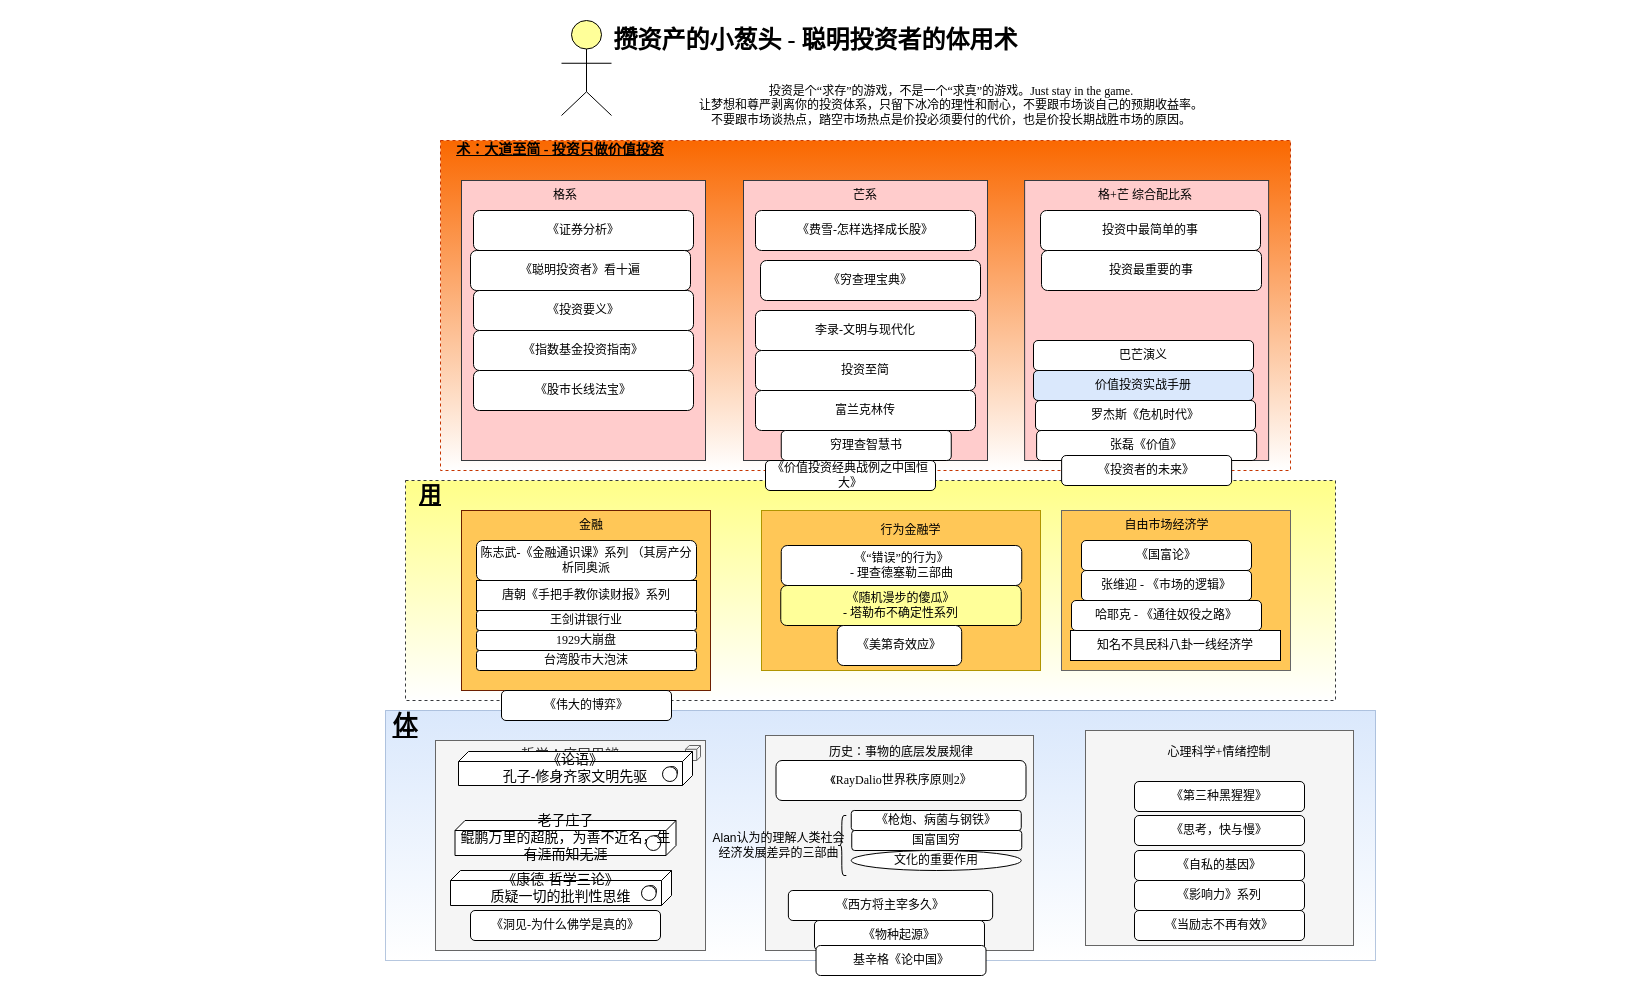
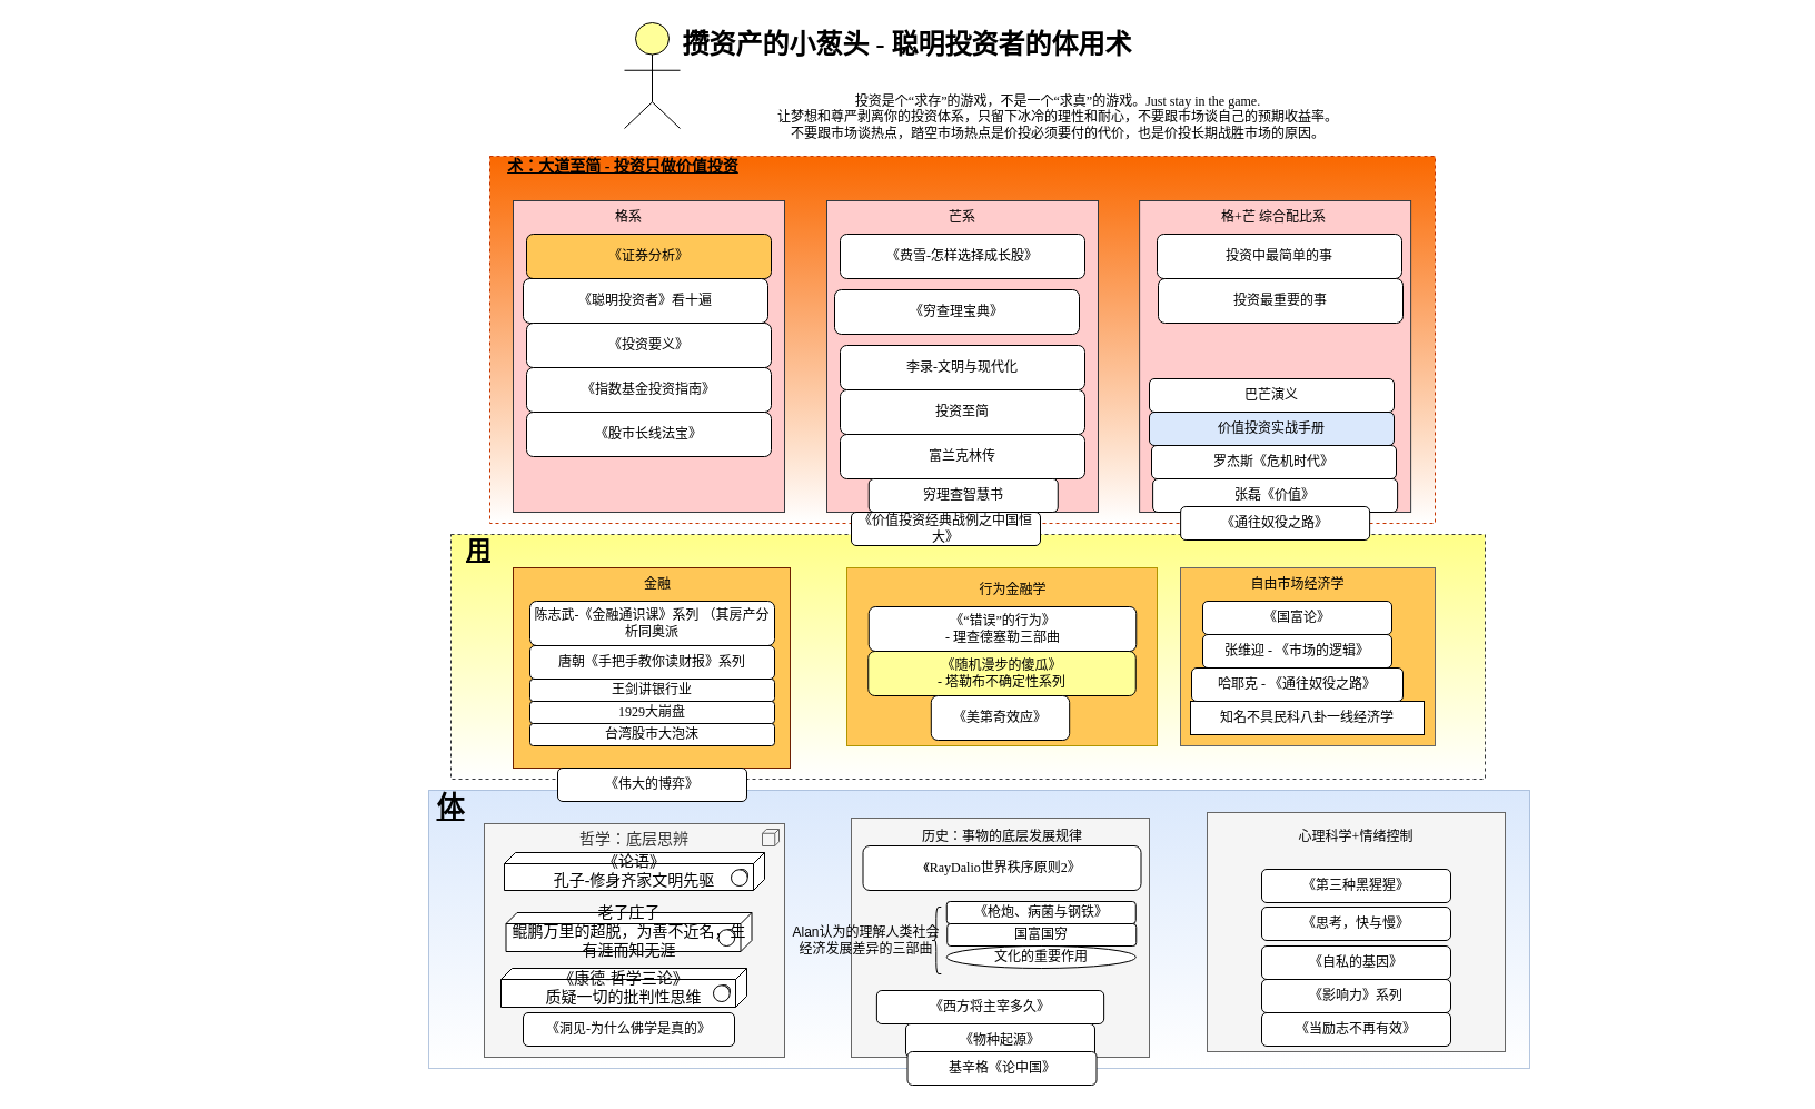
  <mxCell id="0" />
  <mxCell id="1" parent="0" />
  <mxCell id="2" value="" style="whiteSpace=wrap;html=1;strokeColor=#6c8ebf;strokeWidth=1;fillColor=#dae8fc;fontSize=14;gradientColor=#ffffff;fontFamily=Verdana;dashed=1;dashPattern=1 1;" parent="1" vertex="1"><mxGeometry x="385" y="710" width="990" height="250" as="geometry" /></mxCell>
  <mxCell id="3" value="" style="whiteSpace=wrap;html=1;strokeColor=#36393d;strokeWidth=1;fillColor=#ffff88;fontSize=14;gradientColor=#ffffff;fontFamily=Verdana;dashed=1;" parent="1" vertex="1"><mxGeometry x="405" y="480" width="930" height="220" as="geometry" /></mxCell>
  <mxCell id="4" value="" style="whiteSpace=wrap;html=1;strokeColor=#C73500;strokeWidth=1;fillColor=#fa6800;fontSize=14;fontColor=#000000;gradientColor=#ffffff;fontFamily=Verdana;dashed=1;" parent="1" vertex="1"><mxGeometry x="440" y="140" width="850" height="330" as="geometry" /></mxCell>
  <mxCell id="5" value="哲学：底层思辨" style="html=1;whiteSpace=wrap;fillColor=#f5f5f5;shape=mxgraph.archimate3.application;appType=node;archiType=square;fontSize=14;verticalAlign=top;fontColor=#333333;strokeColor=#666666;fontFamily=Verdana;" parent="1" vertex="1"><mxGeometry x="435" y="740" width="270" height="210" as="geometry" /></mxCell>
- <mxCell id="6" value="《论语》&lt;div&gt;孔子-修身齐家文明先驱&lt;/div&gt;" style="html=1;whiteSpace=wrap;shape=mxgraph.archimate3.tech;techType=sysSw;fontSize=14;fontFamily=Verdana;" parent="1" vertex="1"><mxGeometry x="458" y="751" width="234" height="34" as="geometry" /></mxCell>
+ <mxCell id="6" value="《论语》&lt;div&gt;孔子-修身齐家文明先驱&lt;/div&gt;" style="html=1;whiteSpace=wrap;shape=mxgraph.archimate3.tech;techType=sysSw;fontSize=14;fontFamily=Verdana;" parent="1" vertex="1"><mxGeometry x="453" y="766" width="234" height="34" as="geometry" /></mxCell>
  <mxCell id="7" value="《康德-哲学三论》&lt;br&gt;质疑一切的批判性思维" style="html=1;whiteSpace=wrap;shape=mxgraph.archimate3.tech;techType=sysSw;fontSize=14;fontFamily=Verdana;" parent="1" vertex="1"><mxGeometry x="450" y="870" width="221" height="35" as="geometry" /></mxCell>
  <mxCell id="8" value="体" style="text;html=1;strokeColor=none;fillColor=none;align=center;verticalAlign=middle;whiteSpace=wrap;fontSize=25;fontStyle=5;fontFamily=Verdana;" parent="1" vertex="1"><mxGeometry x="385" y="710" width="40" height="30" as="geometry" /></mxCell>
  <mxCell id="9" value="用" style="text;html=1;strokeColor=none;fillColor=none;align=center;verticalAlign=middle;whiteSpace=wrap;fontSize=22;fontStyle=5;fontFamily=Verdana;" parent="1" vertex="1"><mxGeometry x="410" y="480" width="40" height="30" as="geometry" /></mxCell>
  <mxCell id="10" value="术：大道至简 - 投资只做价值投资" style="text;html=1;strokeColor=none;fillColor=none;align=center;verticalAlign=middle;whiteSpace=wrap;fontSize=14;fontStyle=5;fontFamily=Verdana;" parent="1" vertex="1"><mxGeometry x="440" y="140" width="240" height="20" as="geometry" /></mxCell>
  <mxCell id="11" value="" style="html=1;whiteSpace=wrap;fillColor=#ffff99;shape=mxgraph.archimate3.actor;fontSize=14;fontFamily=Verdana;" parent="1" vertex="1"><mxGeometry x="561" y="20" width="50" height="95" as="geometry" /></mxCell>
  <mxCell id="12" value="攒资产的小葱头 - 聪明投资者的体用术" style="text;strokeColor=none;fillColor=none;html=1;fontSize=24;fontStyle=1;verticalAlign=middle;align=center;fontFamily=Verdana;" parent="1" vertex="1"><mxGeometry x="20" y="20" width="1590" height="40" as="geometry" /></mxCell>
  <mxCell id="13" value="" style="rounded=0;whiteSpace=wrap;html=1;fillColor=#f5f5f5;strokeColor=#666666;fontColor=#333333;fontFamily=Verdana;" parent="1" vertex="1"><mxGeometry x="765" y="735" width="268" height="215" as="geometry" /></mxCell>
  <mxCell id="14" value="历史：事物的底层发展规律" style="text;html=1;strokeColor=none;fillColor=none;align=center;verticalAlign=middle;whiteSpace=wrap;rounded=0;fontFamily=Verdana;" parent="1" vertex="1"><mxGeometry x="801.13" y="738" width="199.75" height="28" as="geometry" /></mxCell>
  <mxCell id="15" value="《枪炮、病菌与钢铁》" style="rounded=1;whiteSpace=wrap;html=1;fontFamily=Verdana;" parent="1" vertex="1"><mxGeometry x="850.75" y="810" width="170" height="20" as="geometry" /></mxCell>
  <mxCell id="16" value="《西方将主宰多久》" style="rounded=1;whiteSpace=wrap;html=1;fontFamily=Verdana;" parent="1" vertex="1"><mxGeometry x="787.88" y="890" width="204.25" height="30" as="geometry" /></mxCell>
  <mxCell id="17" value="" style="rounded=0;whiteSpace=wrap;html=1;fillColor=#FFC757;fontColor=#ffffff;strokeColor=#6D1F00;fontFamily=Verdana;" parent="1" vertex="1"><mxGeometry x="461" y="510" width="249" height="180" as="geometry" /></mxCell>
  <mxCell id="18" value="陈志武-《金融通识课》系列 （其房产分析同奥派" style="rounded=1;whiteSpace=wrap;html=1;fontFamily=Verdana;" parent="1" vertex="1"><mxGeometry x="476" y="540" width="220" height="40" as="geometry" /></mxCell>
  <mxCell id="19" value="金融" style="text;html=1;strokeColor=none;fillColor=none;align=center;verticalAlign=middle;whiteSpace=wrap;rounded=0;fontFamily=Verdana;" parent="1" vertex="1"><mxGeometry x="561" y="510" width="60" height="30" as="geometry" /></mxCell>
  <mxCell id="20" value="" style="rounded=0;whiteSpace=wrap;html=1;fillColor=#f5f5f5;strokeColor=#666666;fontColor=#333333;fontFamily=Verdana;" parent="1" vertex="1"><mxGeometry x="1085" y="730" width="268" height="215" as="geometry" /></mxCell>
  <mxCell id="21" value="心理科学+情绪控制" style="text;html=1;strokeColor=none;fillColor=none;align=center;verticalAlign=middle;whiteSpace=wrap;rounded=0;fontFamily=Verdana;" parent="1" vertex="1"><mxGeometry x="1119.13" y="738" width="199.75" height="28" as="geometry" /></mxCell>
  <mxCell id="22" value="《物种起源》" style="rounded=1;whiteSpace=wrap;html=1;fontFamily=Verdana;" parent="1" vertex="1"><mxGeometry x="813.99" y="920" width="170" height="30" as="geometry" /></mxCell>
  <mxCell id="23" value="《第三种黑猩猩》" style="rounded=1;whiteSpace=wrap;html=1;fontFamily=Verdana;" parent="1" vertex="1"><mxGeometry x="1134.01" y="781" width="170" height="30" as="geometry" /></mxCell>
  <mxCell id="24" value="《影响力》系列" style="rounded=1;whiteSpace=wrap;html=1;fontFamily=Verdana;" parent="1" vertex="1"><mxGeometry x="1134.01" y="880" width="170" height="30" as="geometry" /></mxCell>
  <mxCell id="25" value="" style="rounded=0;whiteSpace=wrap;html=1;fillColor=#FFC757;fontColor=#000000;strokeColor=#B09500;gradientColor=none;fontFamily=Verdana;" parent="1" vertex="1"><mxGeometry x="761" y="510" width="279" height="160" as="geometry" /></mxCell>
  <mxCell id="26" value="行为金融学" style="text;html=1;strokeColor=none;fillColor=none;align=center;verticalAlign=middle;whiteSpace=wrap;rounded=0;fontFamily=Verdana;" parent="1" vertex="1"><mxGeometry x="857.87" y="520" width="105" height="20" as="geometry" /></mxCell>
  <mxCell id="27" value="《随机漫步的傻瓜》&lt;br&gt;- 塔勒布不确定性系列" style="rounded=1;whiteSpace=wrap;html=1;fontFamily=Verdana;fillColor=#ffff99;" parent="1" vertex="1"><mxGeometry x="780.25" y="585" width="240.5" height="40" as="geometry" /></mxCell>
  <mxCell id="28" value="&lt;span&gt;《美第奇效应》&lt;/span&gt;" style="rounded=1;whiteSpace=wrap;html=1;gradientColor=#ffffff;fontFamily=Verdana;" parent="1" vertex="1"><mxGeometry x="836.81" y="625" width="124.37" height="40" as="geometry" /></mxCell>
  <mxCell id="29" value="" style="rounded=0;whiteSpace=wrap;html=1;fillColor=#FFC757;strokeColor=#666666;fontColor=#333333;fontFamily=Verdana;" parent="1" vertex="1"><mxGeometry x="1061" y="510" width="229" height="160" as="geometry" /></mxCell>
  <mxCell id="30" value="自由市场经济学" style="text;html=1;strokeColor=none;fillColor=none;align=center;verticalAlign=middle;whiteSpace=wrap;rounded=0;fontFamily=Verdana;" parent="1" vertex="1"><mxGeometry x="1105.5" y="520" width="121" height="10" as="geometry" /></mxCell>
  <mxCell id="31" value="《国富论》" style="rounded=1;whiteSpace=wrap;html=1;gradientColor=#ffffff;fontFamily=Verdana;" parent="1" vertex="1"><mxGeometry x="1081" y="540" width="170" height="30" as="geometry" /></mxCell>
  <mxCell id="32" value="张维迎 - 《市场的逻辑》" style="rounded=1;whiteSpace=wrap;html=1;gradientColor=#ffffff;fontFamily=Verdana;" parent="1" vertex="1"><mxGeometry x="1081" y="570" width="170" height="30" as="geometry" /></mxCell>
  <mxCell id="33" value="知名不具民科八卦一线经济学" style="whiteSpace=wrap;html=1;gradientColor=#ffffff;fontFamily=Verdana;rounded=0;" parent="1" vertex="1"><mxGeometry x="1070" y="630" width="210" height="30" as="geometry" /></mxCell>
  <mxCell id="34" value="哈耶克 - 《通往奴役之路》" style="rounded=1;whiteSpace=wrap;html=1;gradientColor=#ffffff;fontFamily=Verdana;" parent="1" vertex="1"><mxGeometry x="1071" y="600" width="190" height="30" as="geometry" /></mxCell>
  <mxCell id="35" value="" style="rounded=0;whiteSpace=wrap;html=1;fillColor=#ffcccc;strokeColor=#36393d;fontFamily=Verdana;" parent="1" vertex="1"><mxGeometry x="461" y="180" width="244" height="280" as="geometry" /></mxCell>
  <mxCell id="36" value="格系" style="text;html=1;strokeColor=none;fillColor=none;align=center;verticalAlign=middle;whiteSpace=wrap;rounded=0;fontFamily=Verdana;" parent="1" vertex="1"><mxGeometry x="510" y="190" width="110" height="10" as="geometry" /></mxCell>
  <mxCell id="37" value="" style="rounded=0;whiteSpace=wrap;html=1;fillColor=#ffcccc;strokeColor=#36393d;fontFamily=Verdana;" parent="1" vertex="1"><mxGeometry x="743" y="180" width="244" height="280" as="geometry" /></mxCell>
  <mxCell id="38" value="芒系" style="text;html=1;strokeColor=none;fillColor=none;align=center;verticalAlign=middle;whiteSpace=wrap;rounded=0;fontFamily=Verdana;" parent="1" vertex="1"><mxGeometry x="809.87" y="190" width="110" height="10" as="geometry" /></mxCell>
  <mxCell id="39" value="" style="rounded=0;whiteSpace=wrap;html=1;fillColor=#ffcccc;strokeColor=#36393d;fontFamily=Verdana;" parent="1" vertex="1"><mxGeometry x="1024.12" y="180" width="244" height="280" as="geometry" /></mxCell>
  <mxCell id="40" value="格+芒 综合配比系" style="text;html=1;strokeColor=none;fillColor=none;align=center;verticalAlign=middle;whiteSpace=wrap;rounded=0;fontFamily=Verdana;" parent="1" vertex="1"><mxGeometry x="1080" y="185" width="130" height="20" as="geometry" /></mxCell>
- <mxCell id="41" value="《证券分析》" style="rounded=1;whiteSpace=wrap;html=1;fontFamily=Verdana;" parent="1" vertex="1"><mxGeometry x="473" y="210" width="220" height="40" as="geometry" /></mxCell>
+ <mxCell id="41" value="《证券分析》" style="rounded=1;whiteSpace=wrap;html=1;fontFamily=Verdana;fillColor=#ffc757;" parent="1" vertex="1"><mxGeometry x="473" y="210" width="220" height="40" as="geometry" /></mxCell>
  <mxCell id="42" value="《聪明投资者》看十遍" style="rounded=1;whiteSpace=wrap;html=1;fontFamily=Verdana;" parent="1" vertex="1"><mxGeometry x="470" y="250" width="220" height="40" as="geometry" /></mxCell>
  <mxCell id="43" value="《投资要义》" style="rounded=1;whiteSpace=wrap;html=1;fontFamily=Verdana;" parent="1" vertex="1"><mxGeometry x="473" y="290" width="220" height="40" as="geometry" /></mxCell>
  <mxCell id="44" value="《股市长线法宝》" style="rounded=1;whiteSpace=wrap;html=1;fontFamily=Verdana;" parent="1" vertex="1"><mxGeometry x="473" y="370" width="220" height="40" as="geometry" /></mxCell>
- <mxCell id="45" value="唐朝《手把手教你读财报》系列" style="whiteSpace=wrap;html=1;fontFamily=Verdana;rounded=0;" parent="1" vertex="1"><mxGeometry x="476" y="580" width="220" height="30" as="geometry" /></mxCell>
+ <mxCell id="45" value="唐朝《手把手教你读财报》系列" style="rounded=1;whiteSpace=wrap;html=1;fontFamily=Verdana;" parent="1" vertex="1"><mxGeometry x="476" y="580" width="220" height="30" as="geometry" /></mxCell>
  <mxCell id="46" value="《费雪-怎样选择成长股》" style="rounded=1;whiteSpace=wrap;html=1;fontFamily=Verdana;" parent="1" vertex="1"><mxGeometry x="755" y="210" width="220" height="40" as="geometry" /></mxCell>
- <mxCell id="47" value="《穷查理宝典》" style="rounded=1;whiteSpace=wrap;html=1;fontFamily=Verdana;" parent="1" vertex="1"><mxGeometry x="760" y="260" width="220" height="40" as="geometry" /></mxCell>
+ <mxCell id="47" value="《穷查理宝典》" style="rounded=1;whiteSpace=wrap;html=1;fontFamily=Verdana;" parent="1" vertex="1"><mxGeometry x="750" y="260" width="220" height="40" as="geometry" /></mxCell>
  <mxCell id="48" value="李录-文明与现代化" style="rounded=1;whiteSpace=wrap;html=1;fontFamily=Verdana;" parent="1" vertex="1"><mxGeometry x="755" y="310" width="220" height="40" as="geometry" /></mxCell>
  <mxCell id="49" value="投资至简" style="rounded=1;whiteSpace=wrap;html=1;fontFamily=Verdana;" parent="1" vertex="1"><mxGeometry x="755" y="350" width="220" height="40" as="geometry" /></mxCell>
  <mxCell id="50" value="投资中最简单的事" style="rounded=1;whiteSpace=wrap;html=1;fontFamily=Verdana;" parent="1" vertex="1"><mxGeometry x="1040" y="210" width="220" height="40" as="geometry" /></mxCell>
  <mxCell id="51" value="富兰克林传" style="rounded=1;whiteSpace=wrap;html=1;fontFamily=Verdana;" parent="1" vertex="1"><mxGeometry x="755" y="390" width="220" height="40" as="geometry" /></mxCell>
  <mxCell id="52" value="巴芒演义" style="rounded=1;whiteSpace=wrap;html=1;fontFamily=Verdana;" parent="1" vertex="1"><mxGeometry x="1033" y="340" width="220" height="30" as="geometry" /></mxCell>
  <mxCell id="53" value="价值投资实战手册" style="rounded=1;whiteSpace=wrap;html=1;fontFamily=Verdana;fillColor=#dae8fc;" parent="1" vertex="1"><mxGeometry x="1033" y="370" width="220" height="30" as="geometry" /></mxCell>
  <mxCell id="54" value="罗杰斯《危机时代》" style="rounded=1;whiteSpace=wrap;html=1;fontFamily=Verdana;" parent="1" vertex="1"><mxGeometry x="1035" y="400" width="220" height="30" as="geometry" /></mxCell>
  <mxCell id="55" value="投资是个“求存”的游戏，不是一个“求真”的游戏。Just stay in the game.&lt;br&gt;让梦想和尊严剥离你的投资体系，只留下冰冷的理性和耐心，不要跟市场谈自己的预期收益率。&lt;br&gt;不要跟市场谈热点，踏空市场热点是价投必须要付的代价，也是价投长期战胜市场的原因。" style="text;html=1;strokeColor=none;fillColor=none;align=center;verticalAlign=middle;whiteSpace=wrap;rounded=0;fontFamily=Verdana;" parent="1" vertex="1"><mxGeometry x="611" y="70" width="680" height="70" as="geometry" /></mxCell>
  <mxCell id="56" value="王剑讲银行业" style="rounded=1;whiteSpace=wrap;html=1;fontFamily=Verdana;" parent="1" vertex="1"><mxGeometry x="476" y="610" width="220" height="20" as="geometry" /></mxCell>
  <mxCell id="57" value="《思考，快与慢》" style="rounded=1;whiteSpace=wrap;html=1;fontFamily=Verdana;" parent="1" vertex="1"><mxGeometry x="1134" y="815" width="170" height="30" as="geometry" /></mxCell>
  <mxCell id="58" value="《自私的基因》" style="rounded=1;whiteSpace=wrap;html=1;fontFamily=Verdana;" parent="1" vertex="1"><mxGeometry x="1134.01" y="850" width="170" height="30" as="geometry" /></mxCell>
  <mxCell id="59" value="张磊《价值》" style="rounded=1;whiteSpace=wrap;html=1;fontFamily=Verdana;" parent="1" vertex="1"><mxGeometry x="1036.12" y="430" width="220" height="30" as="geometry" /></mxCell>
  <mxCell id="60" value="投资最重要的事" style="rounded=1;whiteSpace=wrap;html=1;fontFamily=Verdana;" parent="1" vertex="1"><mxGeometry x="1041" y="250" width="220" height="40" as="geometry" /></mxCell>
  <mxCell id="61" value="《洞见-为什么佛学是真的》" style="rounded=1;whiteSpace=wrap;html=1;fontFamily=Verdana;" parent="1" vertex="1"><mxGeometry x="470" y="910" width="190" height="30" as="geometry" /></mxCell>
  <mxCell id="62" value="1929大崩盘" style="rounded=1;whiteSpace=wrap;html=1;fontFamily=Verdana;" parent="1" vertex="1"><mxGeometry x="476" y="630" width="220" height="20" as="geometry" /></mxCell>
  <mxCell id="63" value="台湾股市大泡沫" style="rounded=1;whiteSpace=wrap;html=1;fontFamily=Verdana;" parent="1" vertex="1"><mxGeometry x="476" y="650" width="220" height="20" as="geometry" /></mxCell>
  <mxCell id="64" value="《“错误”的行为》&lt;br&gt;- 理查德塞勒三部曲" style="rounded=1;whiteSpace=wrap;html=1;fontFamily=Verdana;" parent="1" vertex="1"><mxGeometry x="780.76" y="545" width="240.5" height="40" as="geometry" /></mxCell>
  <mxCell id="65" value="国富国穷" style="rounded=1;whiteSpace=wrap;html=1;gradientColor=#ffffff;fontFamily=Verdana;" parent="1" vertex="1"><mxGeometry x="851.26" y="830" width="170" height="20" as="geometry" /></mxCell>
  <mxCell id="66" value="穷理查智慧书" style="rounded=1;whiteSpace=wrap;html=1;gradientColor=#ffffff;fontFamily=Verdana;" parent="1" vertex="1"><mxGeometry x="780.76" y="430" width="170" height="30" as="geometry" /></mxCell>
  <mxCell id="67" value="老子庄子&lt;br&gt;鲲鹏万里的超脱，为善不近名，生有涯而知无涯" style="html=1;whiteSpace=wrap;shape=mxgraph.archimate3.tech;techType=sysSw;fontSize=14;fontFamily=Verdana;" parent="1" vertex="1"><mxGeometry x="454.5" y="820" width="221" height="35" as="geometry" /></mxCell>
  <mxCell id="68" value="《RayDalio世界秩序原则2》" style="rounded=1;whiteSpace=wrap;html=1;fontFamily=Verdana;" parent="1" vertex="1"><mxGeometry x="775.5" y="760" width="250" height="40" as="geometry" /></mxCell>
  <mxCell id="69" value="《指数基金投资指南》" style="rounded=1;whiteSpace=wrap;html=1;fontFamily=Verdana;" parent="1" vertex="1"><mxGeometry x="473" y="330" width="220" height="40" as="geometry" /></mxCell>
  <mxCell id="70" value="文化的重要作用" style="ellipse;whiteSpace=wrap;html=1;gradientColor=#ffffff;fontFamily=Verdana;" vertex="1" parent="1"><mxGeometry x="850.75" y="850" width="170" height="20" as="geometry" /></mxCell>
  <mxCell id="71" value="" style="shape=curlyBracket;whiteSpace=wrap;html=1;rounded=1;" vertex="1" parent="1"><mxGeometry x="836.81" y="815" width="9" height="60" as="geometry" /></mxCell>
  <mxCell id="72" value="Alan认为的理解人类社会经济发展差异的三部曲" style="text;html=1;strokeColor=none;fillColor=none;align=center;verticalAlign=middle;whiteSpace=wrap;rounded=0;" vertex="1" parent="1"><mxGeometry x="710.81" y="820" width="135" height="50" as="geometry" /></mxCell>
  <mxCell id="73" value="《当励志不再有效》" style="rounded=1;whiteSpace=wrap;html=1;fontFamily=Verdana;" vertex="1" parent="1"><mxGeometry x="1134.01" y="910" width="170" height="30" as="geometry" /></mxCell>
  <mxCell id="74" value="《伟大的博弈》" style="rounded=1;whiteSpace=wrap;html=1;gradientColor=#ffffff;fontFamily=Verdana;" vertex="1" parent="1"><mxGeometry x="501" y="690" width="170" height="30" as="geometry" /></mxCell>
  <mxCell id="75" value="基辛格《论中国》" style="rounded=1;whiteSpace=wrap;html=1;gradientColor=#ffffff;fontFamily=Verdana;" vertex="1" parent="1"><mxGeometry x="815.5" y="945" width="170" height="30" as="geometry" /></mxCell>
  <mxCell id="76" value="《价值投资经典战例之中国恒大》" style="rounded=1;whiteSpace=wrap;html=1;gradientColor=#ffffff;fontFamily=Verdana;" vertex="1" parent="1"><mxGeometry x="765" y="460" width="170" height="30" as="geometry" /></mxCell>
- <mxCell id="77" value="《投资者的未来》" style="rounded=1;whiteSpace=wrap;html=1;gradientColor=#ffffff;fontFamily=Verdana;" vertex="1" parent="1"><mxGeometry x="1061.12" y="455" width="170" height="30" as="geometry" /></mxCell>
+ <mxCell id="77" value="《通往奴役之路》" style="rounded=1;whiteSpace=wrap;html=1;gradientColor=#ffffff;fontFamily=Verdana;" vertex="1" parent="1"><mxGeometry x="1061.12" y="455" width="170" height="30" as="geometry" /></mxCell>
